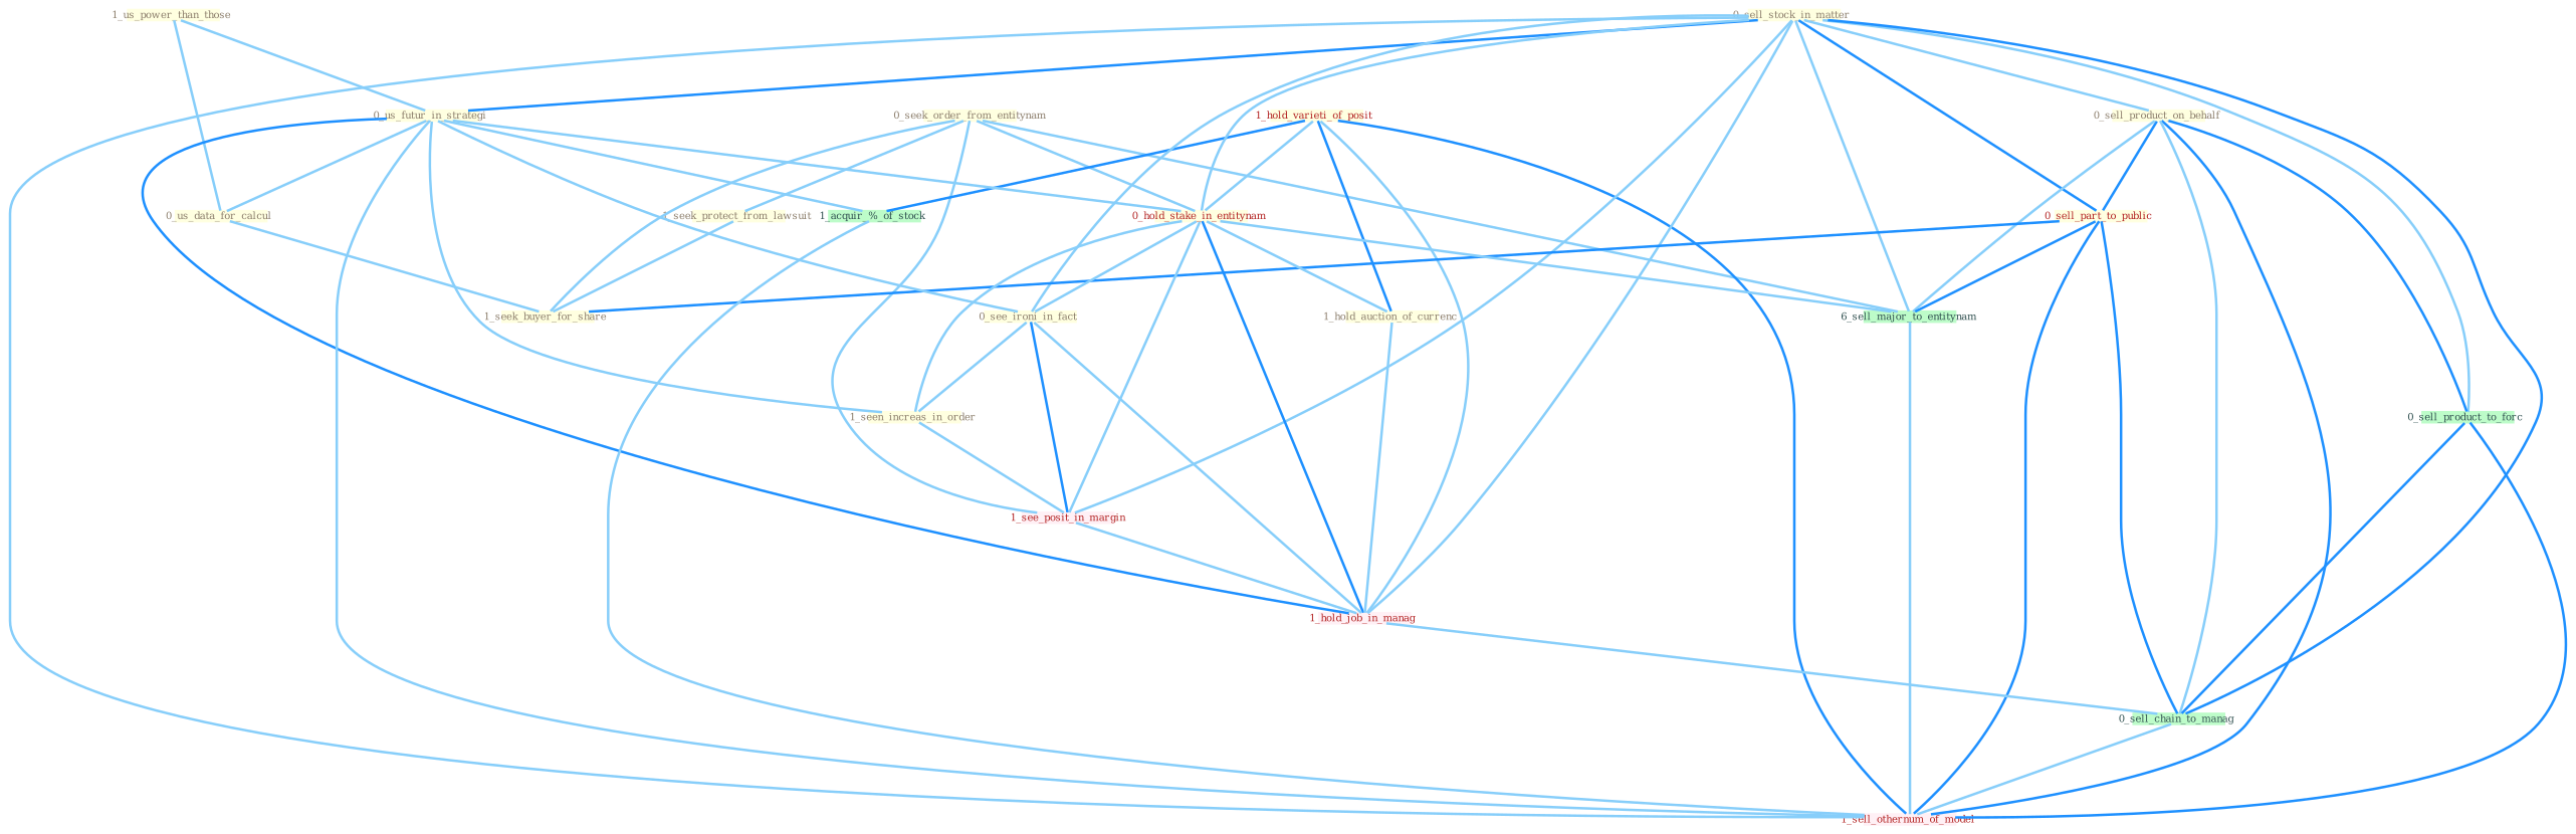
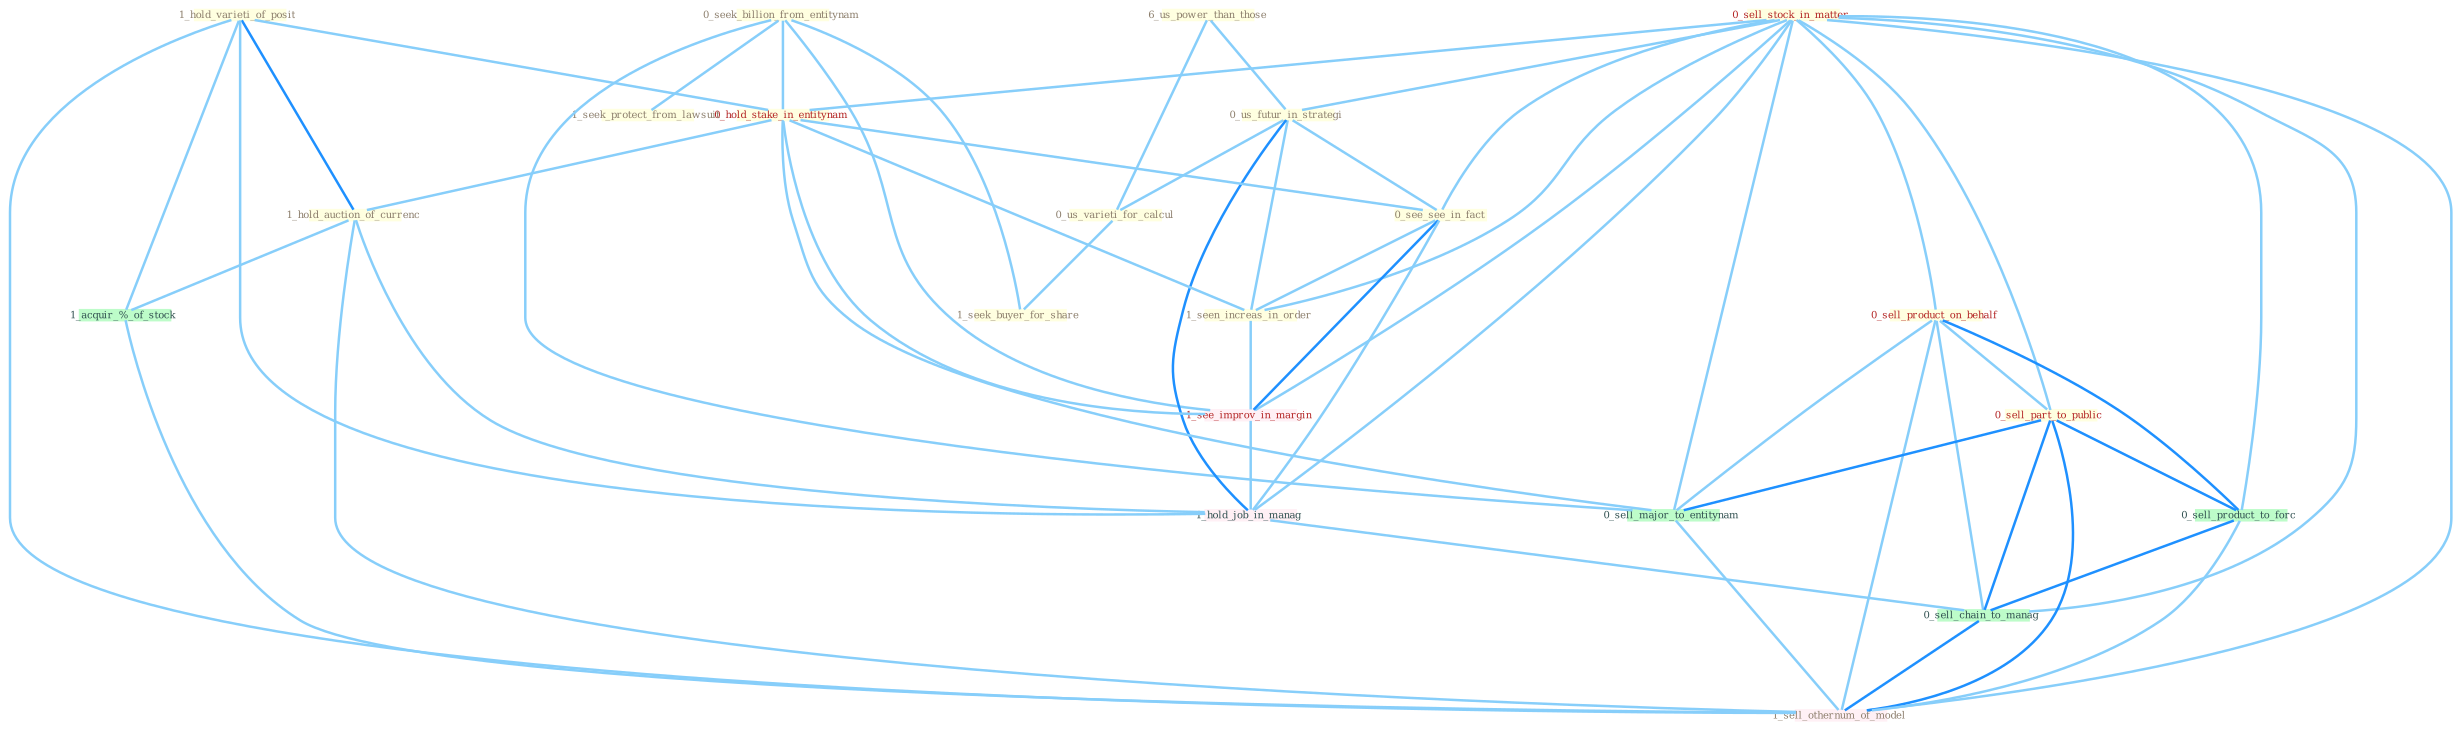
  graph {
    node [color="#ffffe0" fixedsize=true fontcolor="#8b7d6b" fontsize=4 shape=polygon style=filled]
    edge [color="#87cefa" w=1]
-   "0_seek_billion_from_entitynam " [height=.06 width=.5 label="0_seek_order_from_entitynam"]
-   "1_hold_varieti_of_posit " [fontcolor="#b22222" height=.06 width=.5]
-   "0_sell_stock_in_matter " [height=.06 width=.5]
-   "0_sell_product_on_behalf " [height=.06 width=.5]
-   "1_us_power_than_those " [height=.06 width=.5]
+   "0_seek_billion_from_entitynam " [height=.06 width=.5]
+   "1_hold_varieti_of_posit " [height=.06 width=.5]
+   "0_sell_stock_in_matter " [fontcolor="#b22222" height=.06 width=.5]
+   "0_sell_product_on_behalf " [fontcolor="#b22222" height=.06 width=.5]
+   "1_us_power_than_those " [height=.06 width=.5 label="6_us_power_than_those"]
    "0_sell_part_to_public " [fontcolor="#b22222" height=.06 width=.5]
    "0_us_futur_in_strategi " [height=.06 width=.5]
    "0_hold_stake_in_entitynam " [fontcolor="#b22222" height=.06 width=.5]
-   "0_us_data_for_calcul " [height=.06 width=.5]
+   "0_us_data_for_calcul " [height=.06 width=.5 label="0_us_varieti_for_calcul"]
    "1_seek_protect_from_lawsuit " [height=.06 width=.5]
    "1_seek_buyer_for_share " [height=.06 width=.5]
-   "0_see_ironi_in_fact " [height=.06 width=.5]
+   "0_see_ironi_in_fact " [height=.06 width=.5 label="0_see_see_in_fact"]
    "1_seen_increas_in_order " [height=.06 width=.5]
    "1_hold_auction_of_currenc " [height=.06 width=.5]
-   "1_see_improv_in_margin " [color="#fff0f5" fontcolor="#b22222" height=.06 width=.5 label="1_see_posit_in_margin"]
-   "1_hold_job_in_manag " [color="#fff0f5" fontcolor="#b22222" height=.06 width=.5]
-   "1_sell_othernum_of_model " [color="#fff0f5" fontcolor="#b22222" height=.06 width=.5]
-   "0_sell_major_to_entitynam " [color="#BDFCC9" fontcolor="#2f4f4f" height=.06 width=.5 label="6_sell_major_to_entitynam"]
+   "1_see_improv_in_margin " [color="#fff0f5" fontcolor="#b22222" height=.06 width=.5]
+   "1_hold_job_in_manag " [color="#fff0f5" fontcolor="#2f4f4f" height=.06 width=.5]
+   "1_sell_othernum_of_model " [color="#fff0f5" height=.06 width=.5]
+   "0_sell_major_to_entitynam " [color="#BDFCC9" fontcolor="#2f4f4f" height=.06 width=.5]
    "1_acquir_%_of_stock " [color="#BDFCC9" fontcolor="#2f4f4f" height=.06 width=.5]
    "0_sell_product_to_forc " [color="#BDFCC9" fontcolor="#2f4f4f" height=.06 width=.5]
    "0_sell_chain_to_manag " [color="#BDFCC9" fontcolor="#2f4f4f" height=.06 width=.5]
    subgraph sub_1 {
      "0_seek_billion_from_entitynam "
      "1_hold_varieti_of_posit "
      "0_sell_stock_in_matter "
      "0_sell_product_on_behalf "
      "1_us_power_than_those "
      "0_sell_part_to_public "
      "0_us_futur_in_strategi "
      "0_hold_stake_in_entitynam "
      "0_us_data_for_calcul "
      "1_seek_protect_from_lawsuit "
      "1_seek_buyer_for_share "
      "0_see_ironi_in_fact "
      "1_seen_increas_in_order "
      "1_hold_auction_of_currenc "
    }
    subgraph sub_2 {
      "1_see_improv_in_margin "
      "1_hold_job_in_manag "
      "1_sell_othernum_of_model "
    }
    "0_seek_billion_from_entitynam " -- "0_hold_stake_in_entitynam "
    "0_seek_billion_from_entitynam " -- "1_seek_protect_from_lawsuit " [w=2]
    "0_seek_billion_from_entitynam " -- "1_seek_buyer_for_share "
    "0_seek_billion_from_entitynam " -- "1_see_improv_in_margin "
    "0_seek_billion_from_entitynam " -- "0_sell_major_to_entitynam "
    "1_hold_varieti_of_posit " -- "0_hold_stake_in_entitynam "
    "1_hold_varieti_of_posit " -- "1_hold_auction_of_currenc " [color="#1e90ff" w=2]
    "1_hold_varieti_of_posit " -- "1_hold_job_in_manag "
-   "1_hold_varieti_of_posit " -- "1_sell_othernum_of_model " [color="#1e90ff"]
-   "1_hold_varieti_of_posit " -- "1_acquir_%_of_stock " [color="#1e90ff"]
+   "1_hold_varieti_of_posit " -- "1_sell_othernum_of_model "
+   "1_hold_varieti_of_posit " -- "1_acquir_%_of_stock "
    "0_sell_stock_in_matter " -- "0_sell_product_on_behalf "
-   "0_sell_stock_in_matter " -- "0_sell_part_to_public " [color="#1e90ff"]
-   "0_sell_stock_in_matter " -- "0_us_futur_in_strategi " [color="#1e90ff"]
+   "0_sell_stock_in_matter " -- "0_sell_part_to_public "
+   "0_sell_stock_in_matter " -- "0_us_futur_in_strategi "
    "0_sell_stock_in_matter " -- "0_hold_stake_in_entitynam "
    "0_sell_stock_in_matter " -- "0_see_ironi_in_fact "
+   "0_sell_stock_in_matter " -- "1_seen_increas_in_order "
    "0_sell_stock_in_matter " -- "1_see_improv_in_margin "
    "0_sell_stock_in_matter " -- "1_hold_job_in_manag "
    "0_sell_stock_in_matter " -- "1_sell_othernum_of_model "
    "0_sell_stock_in_matter " -- "0_sell_major_to_entitynam "
    "0_sell_stock_in_matter " -- "0_sell_product_to_forc "
-   "0_sell_stock_in_matter " -- "0_sell_chain_to_manag " [color="#1e90ff"]
-   "0_sell_product_on_behalf " -- "0_sell_part_to_public " [color="#1e90ff"]
-   "0_sell_product_on_behalf " -- "1_sell_othernum_of_model " [color="#1e90ff"]
+   "0_sell_stock_in_matter " -- "0_sell_chain_to_manag "
+   "0_sell_product_on_behalf " -- "0_sell_part_to_public "
+   "0_sell_product_on_behalf " -- "1_sell_othernum_of_model "
    "0_sell_product_on_behalf " -- "0_sell_major_to_entitynam "
    "0_sell_product_on_behalf " -- "0_sell_product_to_forc " [color="#1e90ff" w=2]
    "0_sell_product_on_behalf " -- "0_sell_chain_to_manag "
    "1_us_power_than_those " -- "0_us_futur_in_strategi "
    "1_us_power_than_those " -- "0_us_data_for_calcul "
    "0_sell_part_to_public " -- "1_sell_othernum_of_model " [color="#1e90ff"]
    "0_sell_part_to_public " -- "0_sell_major_to_entitynam " [color="#1e90ff" w=2]
-   "0_sell_part_to_public " -- "1_seek_buyer_for_share " [color="#1e90ff" w=2]
+   "0_sell_part_to_public " -- "0_sell_product_to_forc " [color="#1e90ff" w=2]
    "0_sell_part_to_public " -- "0_sell_chain_to_manag " [color="#1e90ff" w=2]
-   "0_us_futur_in_strategi " -- "0_hold_stake_in_entitynam "
    "0_us_futur_in_strategi " -- "0_us_data_for_calcul "
    "0_us_futur_in_strategi " -- "0_see_ironi_in_fact "
    "0_us_futur_in_strategi " -- "1_seen_increas_in_order "
    "0_us_futur_in_strategi " -- "1_hold_job_in_manag " [color="#1e90ff"]
    "0_hold_stake_in_entitynam " -- "0_see_ironi_in_fact "
    "0_hold_stake_in_entitynam " -- "1_seen_increas_in_order "
    "0_hold_stake_in_entitynam " -- "1_hold_auction_of_currenc "
    "0_hold_stake_in_entitynam " -- "1_see_improv_in_margin "
-   "0_hold_stake_in_entitynam " -- "1_hold_job_in_manag " [color="#1e90ff" w=2]
    "0_hold_stake_in_entitynam " -- "0_sell_major_to_entitynam "
    "0_us_data_for_calcul " -- "1_seek_buyer_for_share "
-   "1_seek_protect_from_lawsuit " -- "1_seek_buyer_for_share "
    "0_see_ironi_in_fact " -- "1_seen_increas_in_order "
    "0_see_ironi_in_fact " -- "1_see_improv_in_margin " [color="#1e90ff" w=2]
    "0_see_ironi_in_fact " -- "1_hold_job_in_manag "
    "1_seen_increas_in_order " -- "1_see_improv_in_margin "
    "1_hold_auction_of_currenc " -- "1_hold_job_in_manag "
-   "0_us_futur_in_strategi " -- "1_sell_othernum_of_model "
-   "0_us_futur_in_strategi " -- "1_acquir_%_of_stock "
+   "1_hold_auction_of_currenc " -- "1_sell_othernum_of_model "
+   "1_hold_auction_of_currenc " -- "1_acquir_%_of_stock "
    "1_see_improv_in_margin " -- "1_hold_job_in_manag "
    "1_hold_job_in_manag " -- "0_sell_chain_to_manag "
    "0_sell_major_to_entitynam " -- "1_sell_othernum_of_model "
    "1_acquir_%_of_stock " -- "1_sell_othernum_of_model "
-   "0_sell_product_to_forc " -- "1_sell_othernum_of_model " [color="#1e90ff"]
+   "0_sell_product_to_forc " -- "1_sell_othernum_of_model "
    "0_sell_product_to_forc " -- "0_sell_chain_to_manag " [color="#1e90ff" w=2]
-   "0_sell_chain_to_manag " -- "1_sell_othernum_of_model "
+   "0_sell_chain_to_manag " -- "1_sell_othernum_of_model " [color="#1e90ff"]
  }
